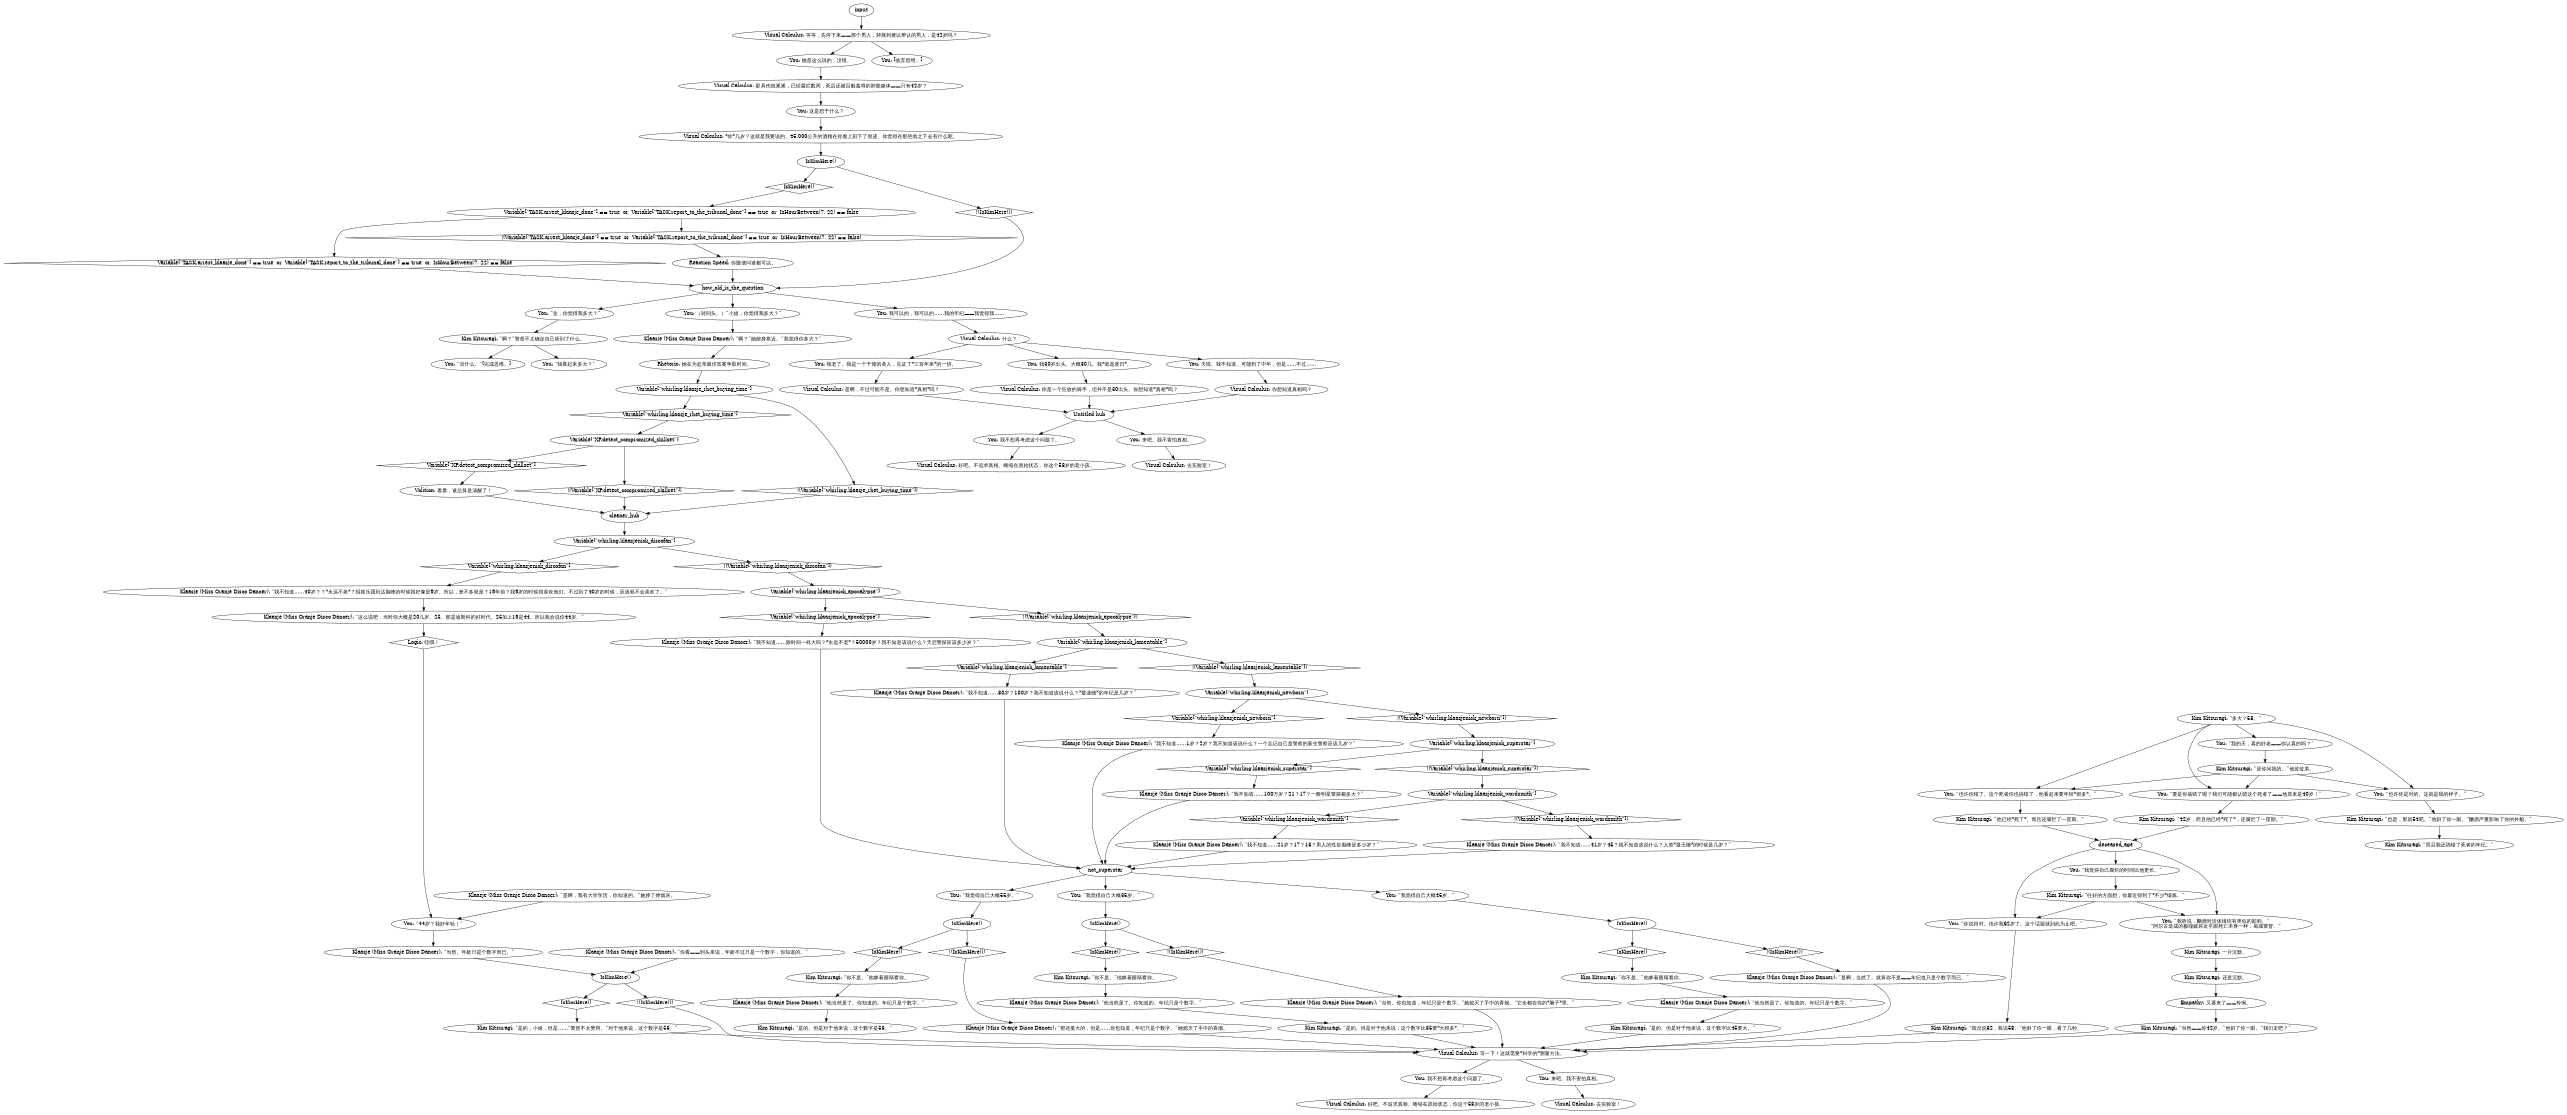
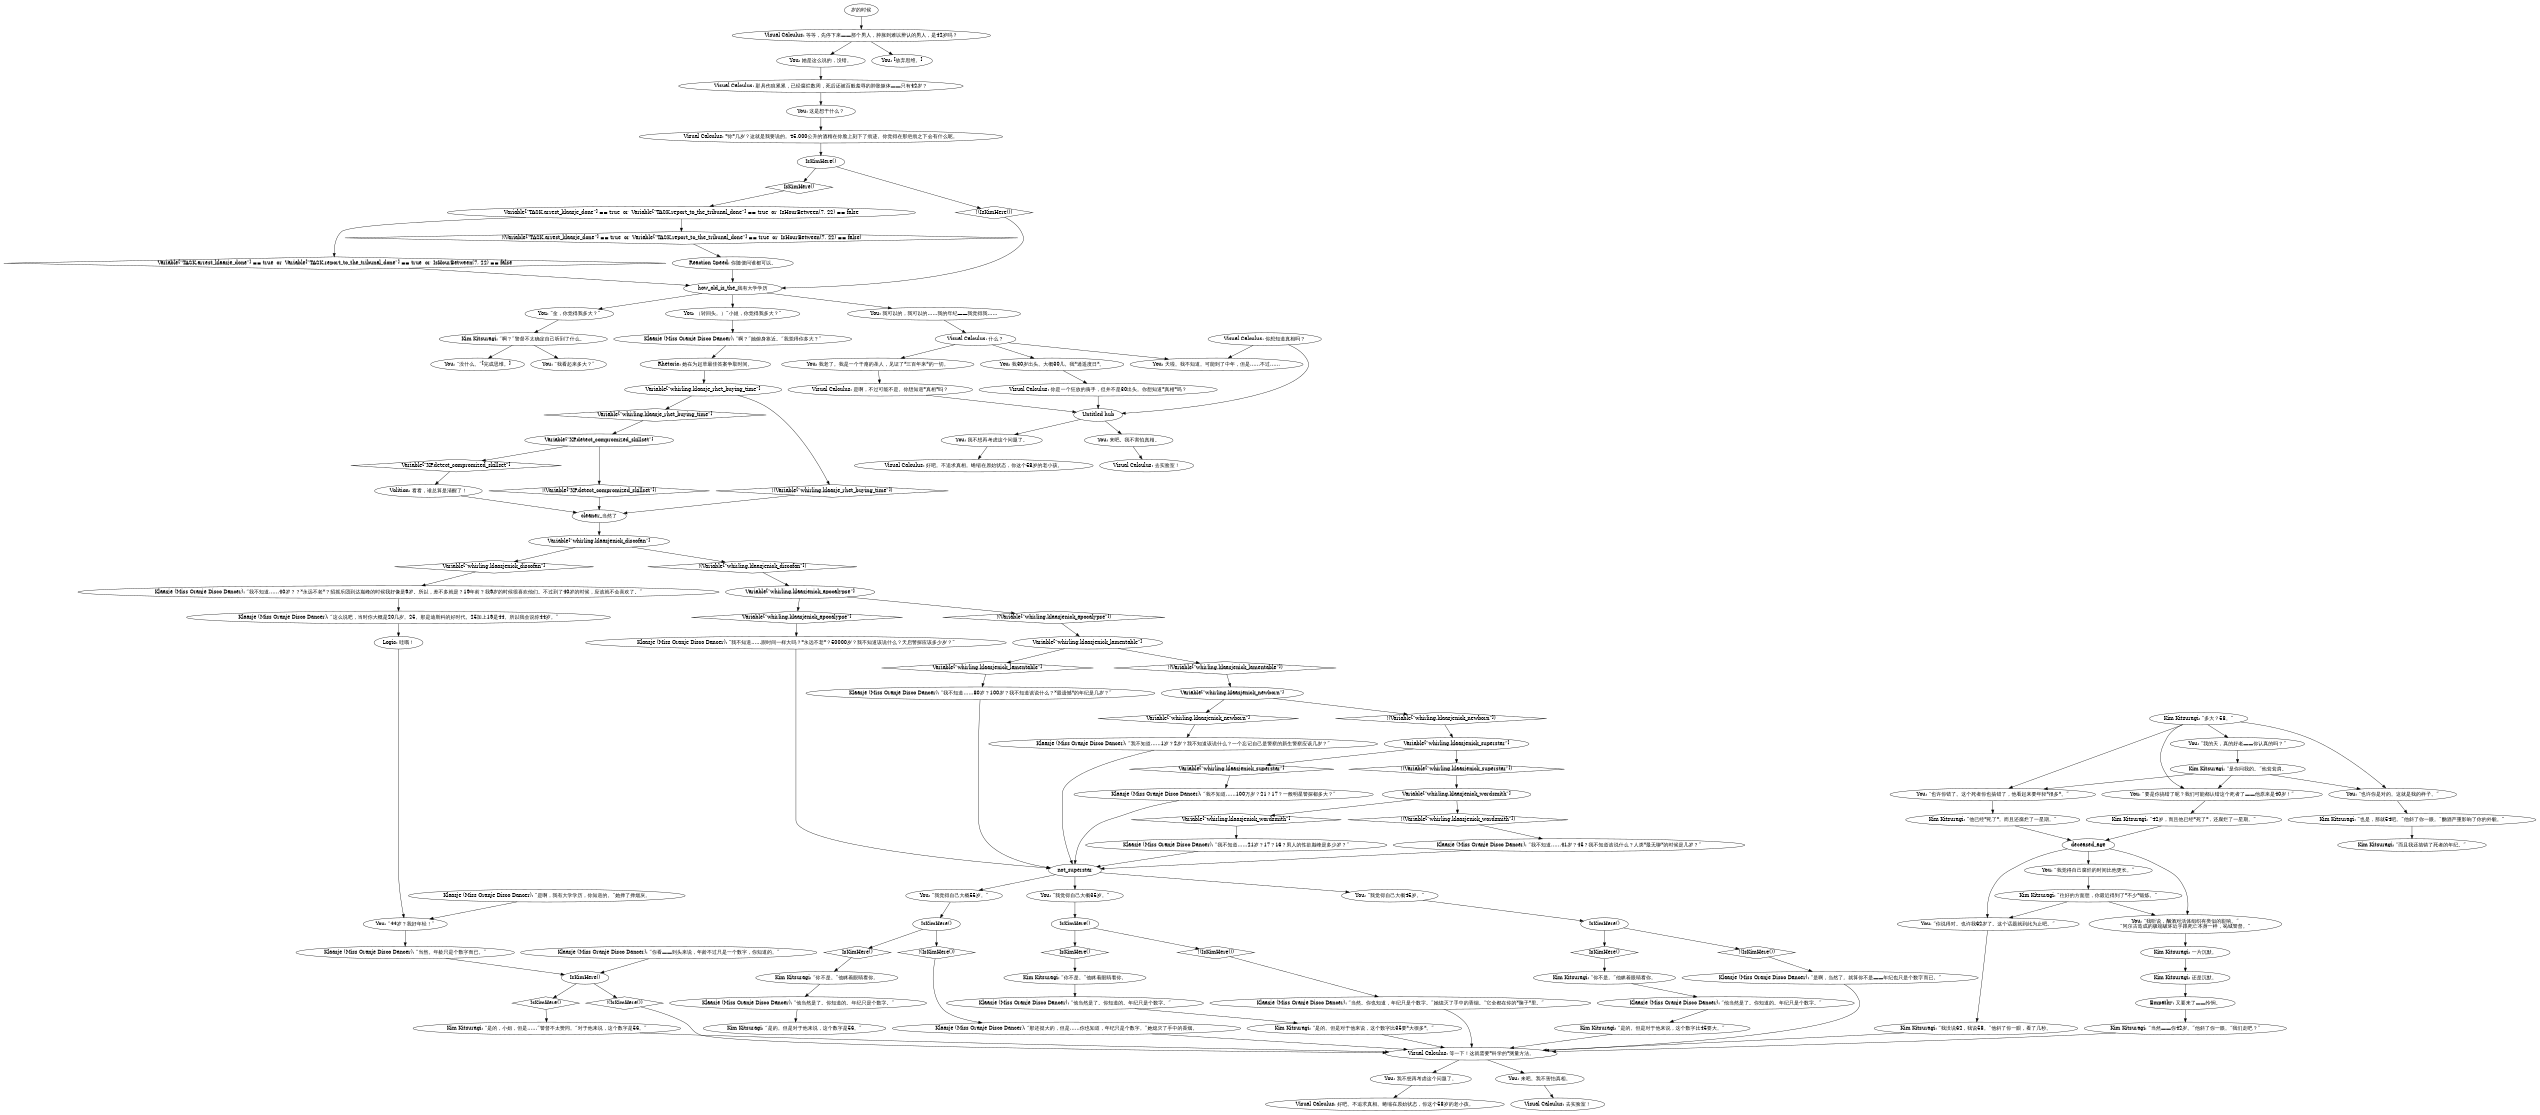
  digraph {
-   n1 [label=input]
+   n1 [label="岁的时候"]
    n2 [label="Visual Calculus: 等等，先停下来——那个男人，肿胀到难以辨认的男人，是42岁吗？"]
    n3 [label="You: 她是这么说的，没错。"]
    n4 [label="You: [放弃思维。]"]
    n5 [label="Kim Kitsuragi: “是的，小姐，但是……”警督不太赞同。“对于他来说，这个数字是56。”"]
    n6 [label="Visual Calculus: 等一下！这就需要*科学的*测量方法。"]
    n7 [label="You: 我不想再考虑这个问题了。"]
    n8 [label="You: 来吧。我不害怕真相。"]
    n9 [label="Kim Kitsuragi: “啊？”警督不太确定自己听到了什么。"]
    n10 [label="You: “没什么。”[完成思维。]"]
    n11 [label="You: “我看起来多大？”"]
    n12 [label="Volition: 看看，谁总算是清醒了！"]
-   n13 [label=cleaner_hub]
+   n13 [label="cleaner_当然了"]
    n14 [label="Variable[\"whirling.klaasjenick_discofan\"]"]
    n15 [label="Visual Calculus: 好吧。不追求真相。蜷缩在原始状态，你这个58岁的老小孩。"]
    n16 [label="Kim Kitsuragi: “你不是。”他眯着眼睛看你。"]
    n17 [label="Klaasje (Miss Oranje Disco Dancer): “他当然是了。你知道的。年纪只是个数字。”"]
    n18 [label="Kim Kitsuragi: “是的。但是对于他来说，这个数字是56。”"]
    n19 [label="Variable[\"whirling.klaasjenick_wordsmith\"]"]
    n20 [label="Variable[\"whirling.klaasjenick_wordsmith\"]" shape=diamond]
    n21 [label="!(Variable[\"whirling.klaasjenick_wordsmith\"])" shape=diamond]
    n22 [label="Klaasje (Miss Oranje Disco Dancer): “我不知道……21岁？17？16？男人的性欲巅峰是多少岁？”"]
    n23 [label="Klaasje (Miss Oranje Disco Dancer): “我不知道……41岁？45？我不知道该说什么？人类*最无聊*的时候是几岁？”"]
    n24 [label=not_superstar]
-   n25 [label=how_old_is_the_question]
+   n25 [label="how_old_is_the_我有大学学历"]
    n26 [label="You: “金，你觉得我多大？”"]
    n27 [label="You: （转回头。）“小姐，你觉得我多大？”"]
    n28 [label="You: 我可以的，我可以的……我的年纪——我觉得我……"]
    n29 [label="Klaasje (Miss Oranje Disco Dancer): “啊？”她俯身靠近。“我觉得你多大？”"]
    n30 [label="Visual Calculus: 什么？"]
    n31 [label="Kim Kitsuragi: “42岁，而且他已经*死了*，还腐烂了一星期。”"]
    n32 [label=deceased_age]
    n33 [label="You: “你说得对。也许我62岁了。这个话题就到此为止吧。”"]
    n34 [label="You: “我觉得自己腐烂的时间比他更长。”"]
    n35 [label="You: “我听说，酗酒对活体组织有类似的影响。”\n“阿尔古造成的极端破坏近乎跟死亡本身一样，曷城警督。”"]
    n36 [label="Klaasje (Miss Oranje Disco Dancer): “这么说吧，当时你大概是20几岁。25。那是迪斯科的好时代。25加上19是44。所以我会说你44岁。”"]
-   n37 [label="Logic: 哇哦！" shape=diamond]
+   n37 [label="Logic: 哇哦！"]
    n38 [label="You: “44岁？我好年轻！”"]
    n39 [label="Empathy: 又要来了——怜悯。"]
    n40 [label="Kim Kitsuragi: “当然——你42岁。”他斜了你一眼。“我们走吧？”"]
    n41 [label="You: “我觉得自己大概55岁。”"]
    n42 [label="You: “我觉得自己大概35岁。”"]
    n43 [label="You: “我觉得自己大概45岁。”"]
    n44 [label="IsKimHere()"]
    n45 [label="IsKimHere()"]
    n46 [label="IsKimHere()"]
    n47 [label="Klaasje (Miss Oranje Disco Dancer): “当然。你也知道，年纪只是个数字。”她熄灭了手中的香烟。“它全都在你的*脑子*里。”"]
    n48 [label="Klaasje (Miss Oranje Disco Dancer): “是啊，当然了。就算你不是——年纪也只是个数字而已。”"]
    n49 [label="Klaasje (Miss Oranje Disco Dancer): “那还挺大的，但是……你也知道，年纪只是个数字。”她熄灭了手中的香烟。"]
    n50 [label="Kim Kitsuragi: “我没说62，我说58。”他斜了你一眼，看了几秒。"]
    n51 [label="Variable[\"whirling.klaasjenick_discofan\"]" shape=diamond]
    n52 [label="!(Variable[\"whirling.klaasjenick_discofan\"])" shape=diamond]
    n53 [label="Kim Kitsuragi: “你不是。”他眯着眼睛看你。"]
    n54 [label="Klaasje (Miss Oranje Disco Dancer): “他当然是了。你知道的。年纪只是个数字。”"]
    n55 [label="Kim Kitsuragi: “是的。但是对于他来说，这个数字比45要大。”"]
    n56 [label="IsKimHere()"]
    n57 [label="IsKimHere()" shape=diamond]
    n58 [label="!(IsKimHere())" shape=diamond]
    n59 [label="Variable[\"TASK.arrest_klaasje_done\"] == true  or  Variable[\"TASK.report_to_the_tribunal_done\"] == true  or  IsHourBetween(7, 22) == false"]
    n60 [label="Variable[\"TASK.arrest_klaasje_done\"] == true  or  Variable[\"TASK.report_to_the_tribunal_done\"] == true  or  IsHourBetween(7, 22) == false" shape=diamond]
    n61 [label="!(Variable[\"TASK.arrest_klaasje_done\"] == true  or  Variable[\"TASK.report_to_the_tribunal_done\"] == true  or  IsHourBetween(7, 22) == false)" shape=diamond]
    n62 [label="Rhetoric: 她在为起草最佳答案争取时间。"]
    n63 [label="Variable[\"whirling.klaasje_rhet_buying_time\"]"]
    n64 [label="Klaasje (Miss Oranje Disco Dancer): “我不知道……40岁？？*永远不老*？招摇乐团到达巅峰的时候我好像是9岁。所以，差不多就是？19年前？我9岁的时候很喜欢他们。不过到了40岁的时候，应该就不会喜欢了。”"]
    n65 [label="Variable[\"whirling.klaasjenick_apocalypse\"]"]
    n66 [label="Variable[\"whirling.klaasjenick_apocalypse\"]" shape=diamond]
    n67 [label="!(Variable[\"whirling.klaasjenick_apocalypse\"])" shape=diamond]
    n68 [label="You: 我老了。我是一个干瘪的圣人，见证了*三百年来*的一切。"]
    n69 [label="Visual Calculus: 是啊，不过可能不是。你想知道*真相*吗？"]
    n70 [label="Untitled hub"]
    n71 [label="You: 我30岁出头。大概30几。我*逍遥度日*。"]
    n72 [label="Visual Calculus: 你是一个狂放的骑手，但并不是30出头。你想知道*真相*吗？"]
    n73 [label="Kim Kitsuragi: 一片沉默。"]
    n74 [label="Kim Kitsuragi: 还是沉默。"]
    n75 [label="Klaasje (Miss Oranje Disco Dancer): “我不知道……1岁？2岁？我不知道该说什么？一个忘记自己是警察的新生警察应该几岁？”"]
    n76 [label="Klaasje (Miss Oranje Disco Dancer): “是啊，我有大学学历，你知道的。”她掸了掸烟灰。"]
    n77 [label="Klaasje (Miss Oranje Disco Dancer): “当然。年龄只是个数字而已。”"]
    n78 [label="You: 我不想再考虑这个问题了。"]
    n79 [label="Visual Calculus: 好吧。不追求真相。蜷缩在原始状态，你这个58岁的老小孩。"]
    n80 [label="You: 来吧。我不害怕真相。"]
    n81 [label="Visual Calculus: 去实验室！"]
    n82 [label="Visual Calculus: 那具伤痕累累，已经腐烂数周，死后还被百般羞辱的肿胀躯体——只有42岁？"]
    n83 [label="You: 这是想干什么？"]
    n84 [label="Kim Kitsuragi: “往好的方面想，你最近得到了*不少*锻炼。”"]
    n85 [label="Klaasje (Miss Oranje Disco Dancer): “你看——到头来说，年龄不过只是一个数字，你知道的。”"]
    n86 [label="IsKimHere()"]
    n87 [label="Visual Calculus: 去实验室！"]
    n88 [label="Variable[\"whirling.klaasjenick_superstar\"]"]
    n89 [label="Variable[\"whirling.klaasjenick_superstar\"]" shape=diamond]
    n90 [label="!(Variable[\"whirling.klaasjenick_superstar\"])" shape=diamond]
    n91 [label="Klaasje (Miss Oranje Disco Dancer): “我不知道……100万岁？21？17？一般明星警探都多大？”"]
    n92 [label="You: 天啦。我不知道。可能到了中年，但是……不过……"]
    n93 [label="Visual Calculus: 你想知道真相吗？"]
    n94 [label="You: “也许你错了。这个死者你也搞错了，他看起来要年轻*很多*。”"]
    n95 [label="Kim Kitsuragi: “他已经*死了*。而且还腐烂了一星期。”"]
    n96 [label="You: “要是你搞错了呢？我们可能都认错这个死者了——他原来是40岁！”"]
    n97 [label="Klaasje (Miss Oranje Disco Dancer): “我不知道……跟时间一样大吗？*永远不老*？50000岁？我不知道该说什么？天启警探应该多少岁？”"]
    n98 [label="Variable[\"whirling.klaasjenick_lamentable\"]"]
    n99 [label="Variable[\"whirling.klaasjenick_lamentable\"]" shape=diamond]
    n100 [label="!(Variable[\"whirling.klaasjenick_lamentable\"])" shape=diamond]
    n101 [label="Klaasje (Miss Oranje Disco Dancer): “我不知道……80岁？100岁？我不知道该说什么？*最遗憾*的年纪是几岁？”"]
    n102 [label="Variable[\"whirling.klaasjenick_newborn\"]"]
    n103 [label="Variable[\"whirling.klaasjenick_newborn\"]" shape=diamond]
    n104 [label="!(Variable[\"whirling.klaasjenick_newborn\"])" shape=diamond]
    n105 [label="IsKimHere()" shape=diamond]
    n106 [label="!(IsKimHere())" shape=diamond]
    n107 [label="Kim Kitsuragi: “是你问我的。”他耸耸肩。"]
    n108 [label="You: “也许你是对的。这就是我的样子。”"]
    n109 [label="Kim Kitsuragi: “也是，那就54吧。”他斜了你一眼。“酗酒严重影响了你的外貌。”"]
    n110 [label="Klaasje (Miss Oranje Disco Dancer): “他当然是了。你知道的。年纪只是个数字。”"]
    n111 [label="Kim Kitsuragi: “是的。但是对于他来说，这个数字比35要*大很多*。”"]
    n112 [label="Kim Kitsuragi: “你不是。”他眯着眼睛看你。"]
    n113 [label="Variable[\"whirling.klaasje_rhet_buying_time\"]" shape=diamond]
    n114 [label="!(Variable[\"whirling.klaasje_rhet_buying_time\"])" shape=diamond]
    n115 [label="Variable[\"XP.detect_compromized_skillset\"]"]
    n116 [label="Variable[\"XP.detect_compromized_skillset\"]" shape=diamond]
    n117 [label="!(Variable[\"XP.detect_compromized_skillset\"])" shape=diamond]
    n118 [label="Visual Calculus: *你*几岁？这就是我要说的。45,000公升的酒精在你脸上刻下了痕迹。你觉得在那疤痕之下会有什么呢。"]
    n119 [label="Kim Kitsuragi: “而且我还搞错了死者的年纪。”"]
    n120 [label="You: “我的天，真的好老——你认真的吗？”"]
    n121 [label="IsKimHere()" shape=diamond]
    n122 [label="!(IsKimHere())" shape=diamond]
    n123 [label="Reaction Speed: 你随便问谁都可以。"]
    n124 [label="IsKimHere()" shape=diamond]
    n125 [label="!(IsKimHere())" shape=diamond]
    n126 [label="IsKimHere()" shape=diamond]
    n127 [label="!(IsKimHere())" shape=diamond]
    n128 [label="Kim Kitsuragi: “多大？58。”"]
    n1 -> n2
    n2 -> n3
    n2 -> n4
    n3 -> n82
    n5 -> n6
    n6 -> n7
    n6 -> n8
    n7 -> n15
    n8 -> n87
    n9 -> n10
    n9 -> n11
    n12 -> n13
    n13 -> n14
    n14 -> n51
    n14 -> n52
    n16 -> n17
    n17 -> n18
    n19 -> n20
    n19 -> n21
    n20 -> n22
    n21 -> n23
    n22 -> n24
    n23 -> n24
    n24 -> n41
    n24 -> n42
    n24 -> n43
    n25 -> n26
    n25 -> n27
    n25 -> n28
    n26 -> n9
    n27 -> n29
    n28 -> n30
    n29 -> n62
    n30 -> n68
    n30 -> n71
    n30 -> n92
    n31 -> n32
    n32 -> n33
    n32 -> n34
    n32 -> n35
    n33 -> n50
    n34 -> n84
    n35 -> n73
    n36 -> n37
    n37 -> n38
    n38 -> n77
    n39 -> n40
    n40 -> n6
    n41 -> n44
    n42 -> n45
    n43 -> n46
    n44 -> n124
    n44 -> n125
    n45 -> n121
    n45 -> n122
    n46 -> n126
    n46 -> n127
    n47 -> n6
    n48 -> n6
    n49 -> n6
    n50 -> n6
    n51 -> n64
    n52 -> n65
    n53 -> n54
    n54 -> n55
    n55 -> n6
    n56 -> n57
    n56 -> n58
    n57 -> n59
    n58 -> n25
    n59 -> n60
    n59 -> n61
    n60 -> n25
    n61 -> n123
    n62 -> n63
    n63 -> n113
    n63 -> n114
    n64 -> n36
    n65 -> n66
    n65 -> n67
    n66 -> n97
    n67 -> n98
    n68 -> n69
    n69 -> n70
    n70 -> n78
    n70 -> n80
    n71 -> n72
    n72 -> n70
    n73 -> n74
    n74 -> n39
    n75 -> n24
    n76 -> n38
    n77 -> n86
    n78 -> n79
    n80 -> n81
    n82 -> n83
    n83 -> n118
    n84 -> n33
    n84 -> n35
    n85 -> n86
    n86 -> n105
    n86 -> n106
    n88 -> n89
    n88 -> n90
    n89 -> n91
    n90 -> n19
    n91 -> n24
-   n92 -> n93
+   n93 -> n92
    n93 -> n70
    n94 -> n95
    n95 -> n32
    n96 -> n31
    n97 -> n24
    n98 -> n99
    n98 -> n100
    n99 -> n101
    n100 -> n102
    n101 -> n24
    n102 -> n103
    n102 -> n104
    n103 -> n75
    n104 -> n88
    n105 -> n5
    n106 -> n6
    n107 -> n94
    n107 -> n96
    n107 -> n108
    n108 -> n109
    n109 -> n119
    n110 -> n111
    n111 -> n6
    n112 -> n110
    n113 -> n115
    n114 -> n13
    n115 -> n116
    n115 -> n117
    n116 -> n12
    n117 -> n13
    n118 -> n56
    n120 -> n107
    n121 -> n112
    n122 -> n47
    n123 -> n25
    n124 -> n16
    n125 -> n49
    n126 -> n53
    n127 -> n48
    n128 -> n94
    n128 -> n96
    n128 -> n108
    n128 -> n120
  }
